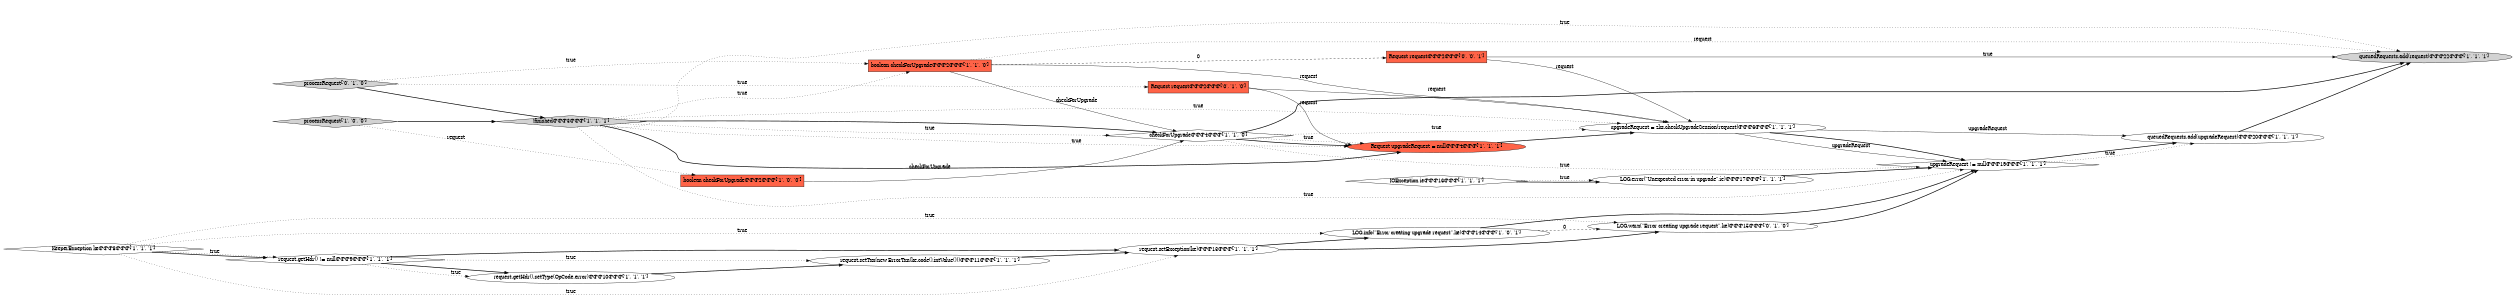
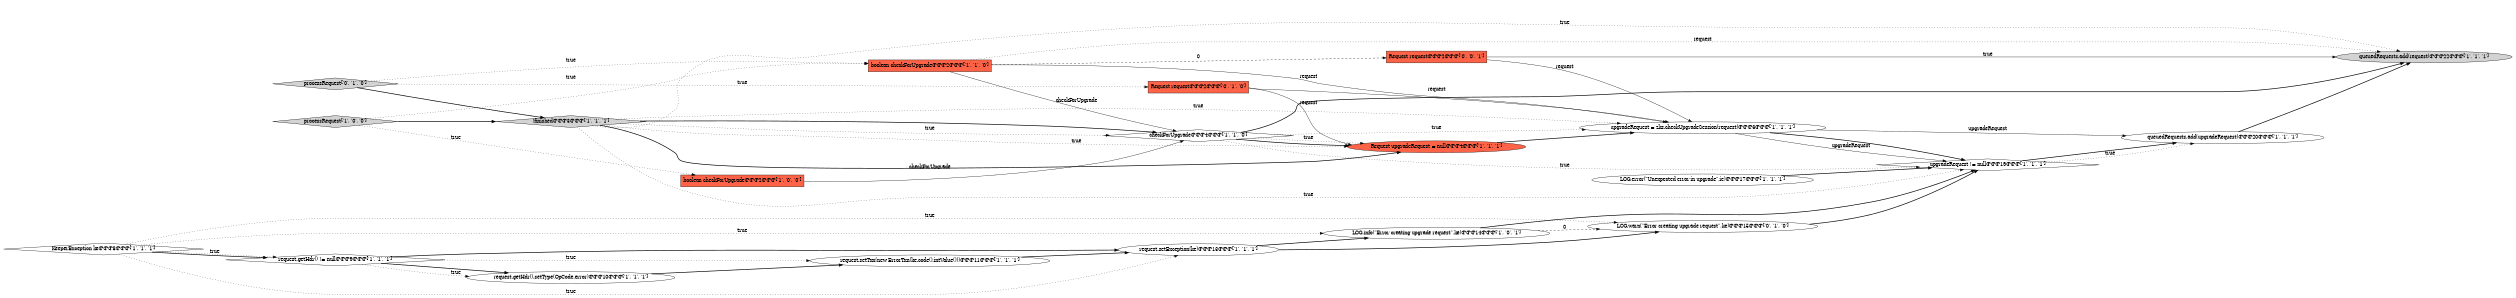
  digraph {
    rankdir=LR
    node [fillcolor=white shape=ellipse style=filled]
    edge [style=dotted]
    n1 [label="checkForUpgrade@@@4@@@['1', '1', '0']" shape=diamond]
    n2 [label="upgradeRequest != null@@@19@@@['1', '1', '1']" shape=diamond]
    n3 [fillcolor=tomato label="Request upgradeRequest = null@@@4@@@['1', '1', '1']"]
    n4 [label="upgradeRequest = zks.checkUpgradeSession(request)@@@6@@@['1', '1', '1']"]
    n5 [fillcolor=lightgray label="queuedRequests.add(request)@@@22@@@['1', '1', '1']"]
    n6 [label="queuedRequests.add(upgradeRequest)@@@20@@@['1', '1', '1']"]
-   n7 [label="IOException ie@@@16@@@['1', '1', '1']" shape=diamond]
    n8 [label="LOG.error(\"Unexpected error in upgrade\",ie)@@@17@@@['1', '1', '1']"]
    n9 [fillcolor=lightgray label="processRequest['1', '0', '0']" shape=diamond]
    n10 [fillcolor=tomato label="boolean checkForUpgrade@@@2@@@['1', '0', '0']" shape=box]
    n11 [fillcolor=tomato label="boolean checkForUpgrade@@@2@@@['1', '1', '0']" shape=box]
    n12 [fillcolor=lightgray label="!finished@@@3@@@['1', '1', '1']" shape=diamond]
    n13 [fillcolor=tomato label="Request request@@@2@@@['0', '0', '1']" shape=box]
    n14 [label="KeeperException ke@@@8@@@['1', '1', '1']" shape=diamond]
    n15 [label="LOG.info(\"Error creating upgrade request\",ke)@@@14@@@['1', '0', '1']"]
    n16 [label="LOG.warn(\"Error creating upgrade request\",ke)@@@15@@@['0', '1', '0']"]
    n17 [label="request.setException(ke)@@@13@@@['1', '1', '1']"]
    n18 [label="request.getHdr() != null@@@9@@@['1', '1', '1']" shape=diamond]
    n19 [label="request.getHdr().setType(OpCode.error)@@@10@@@['1', '1', '1']"]
    n20 [label="request.setTxn(new ErrorTxn(ke.code().intValue()))@@@11@@@['1', '1', '1']"]
    n21 [fillcolor=tomato label="Request request@@@2@@@['0', '1', '0']" shape=box]
    n22 [fillcolor=lightgray label="processRequest['0', '1', '0']" shape=diamond]
    n1 -> n2 [label=true]
    n1 -> n3 [style=bold]
    n1 -> n3 [label=true]
    n1 -> n4 [label=true]
    n1 -> n5 [style=bold]
    n2 -> n6 [label=true]
    n2 -> n6 [style=bold]
    n3 -> n4 [style=bold]
    n4 -> n2 [label=upgradeRequest style=solid]
    n4 -> n2 [style=bold]
    n4 -> n6 [label=upgradeRequest style=solid]
    n6 -> n5 [style=bold]
-   n7 -> n8 [label=true]
-   n7 -> n8 [style=bold]
    n8 -> n2 [style=bold]
-   n9 -> n10 [label=request]
-   n12 -> n11 [label=true]
+   n9 -> n10 [label=true]
+   n9 -> n11 [label=true]
    n9 -> n12 [style=bold]
    n10 -> n1 [label=checkForUpgrade style=solid]
    n11 -> n1 [label=checkForUpgrade style=solid]
    n11 -> n4 [label=request style=solid]
    n11 -> n5 [label=request]
    n11 -> n13 [label=0 style=dashed]
    n12 -> n1 [label=true]
    n12 -> n1 [style=bold]
    n12 -> n2 [label=true]
    n12 -> n3 [style=bold]
    n12 -> n3 [label=true]
    n12 -> n4 [label=true]
    n12 -> n5 [label=true]
    n13 -> n4 [label=request style=solid]
    n13 -> n5 [label=true style=solid]
    n14 -> n15 [label=true]
    n14 -> n16 [label=true]
    n14 -> n17 [label=true]
    n14 -> n18 [label=true]
    n14 -> n18 [style=bold]
    n15 -> n2 [style=bold]
    n15 -> n16 [label=0 style=dashed]
    n16 -> n2 [style=bold]
    n17 -> n15 [style=bold]
    n17 -> n16 [style=bold]
    n18 -> n17 [style=bold]
    n18 -> n19 [style=bold]
    n18 -> n19 [label=true]
    n18 -> n20 [label=true]
    n19 -> n20 [style=bold]
    n20 -> n17 [style=bold]
    n21 -> n3 [label=request style=solid]
    n21 -> n4 [label=request style=solid]
    n22 -> n11 [label=true]
    n22 -> n12 [style=bold]
    n22 -> n21 [label=true]
  }
